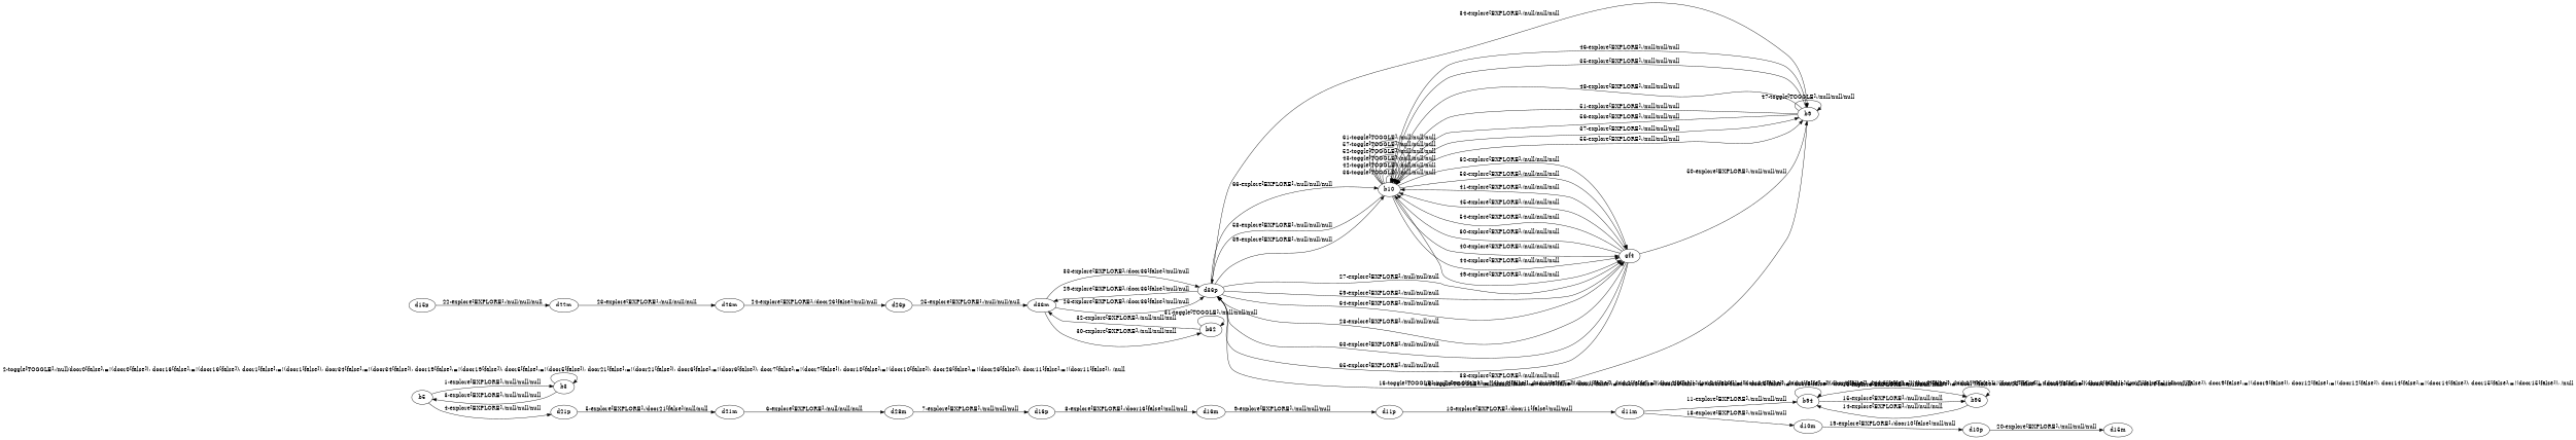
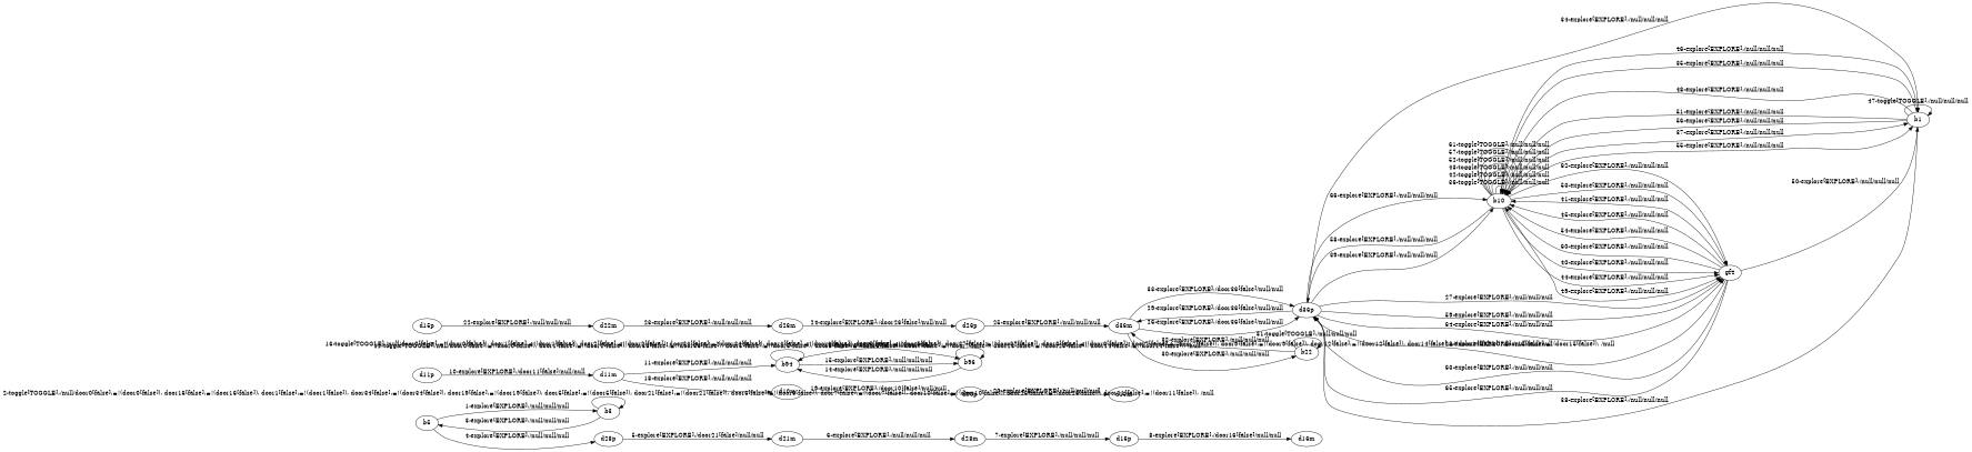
  digraph {
    rankdir=LR
    n1 [label=b5]
    b3
-   d21p
+   d21p [label=d28p]
    d21m
    d28m
    d16p
    d16m
    d11p
    d11m
    b94
    d10m
    b96
-   d10p
+   d10p [label=d90p]
    d15m
    d15p
    d22m
    d26m
    d26p
    d36m
    d36p
-   b22 [label=b62]
+   b22
    gf4
-   b9
+   b9 [label=b1]
    b10
    n1 -> b3 [label="1-explore[EXPLORE];/null/null/null"]
    n1 -> d21p [label="4-explore[EXPLORE];/null/null/null"]
    b3 -> n1 [label="3-explore[EXPLORE];/null/null/null"]
    b3 -> b3 [label="2-toggle[TOGGLE];/null/door0[false]:=!(door0[false]); door16[false]:=!(door16[false]); door1[false]:=!(door1[false]); door34[false]:=!(door34[false]); door19[false]:=!(door19[false]); door5[false]:=!(door5[false]); door21[false]:=!(door21[false]); door6[false]:=!(door6[false]); door7[false]:=!(door7[false]); door10[false]:=!(door10[false]); door26[false]:=!(door26[false]); door11[false]:=!(door11[false]); /null"]
    d21p -> d21m [label="5-explore[EXPLORE];/door21[false]/null/null"]
    d21m -> d28m [label="6-explore[EXPLORE];/null/null/null"]
    d28m -> d16p [label="7-explore[EXPLORE];/null/null/null"]
    d16p -> d16m [label="8-explore[EXPLORE];/door16[false]/null/null"]
-   d16m -> d11p [label="9-explore[EXPLORE];/null/null/null"]
    d11p -> d11m [label="10-explore[EXPLORE];/door11[false]/null/null"]
    d11m -> b94 [label="11-explore[EXPLORE];/null/null/null"]
    d11m -> d10m [label="18-explore[EXPLORE];/null/null/null"]
    b94 -> b94 [label="12-toggle[TOGGLE];/null/door0[false]:=!(door0[false]); door1[false]:=!(door1[false]); door36[false]:=!(door36[false]); door5[false]:=!(door5[false]); door6[false]:=!(door6[false]); door7[false]:=!(door7[false]); door23[false]:=!(door23[false]); door14[false]:=!(door14[false]); /null"]
    b94 -> b96 [label="13-explore[EXPLORE];/null/null/null"]
    b94 -> b96 [label="15-explore[EXPLORE];/null/null/null"]
    d10m -> d10p [label="19-explore[EXPLORE];/door10[false]/null/null"]
    b96 -> b94 [label="14-explore[EXPLORE];/null/null/null"]
    b96 -> b96 [label="16-toggle[TOGGLE];/null/door0[false]:=!(door0[false]); door1[false]:=!(door1[false]); door2[false]:=!(door2[false]); door34[false]:=!(door34[false]); door4[false]:=!(door4[false]); door5[false]:=!(door5[false]); door37[false]:=!(door37[false]); door6[false]:=!(door6[false]); door7[false]:=!(door7[false]); door9[false]:=!(door9[false]); door12[false]:=!(door12[false]); door14[false]:=!(door14[false]); door15[false]:=!(door15[false]); /null"]
    d10p -> d15m [label="20-explore[EXPLORE];/null/null/null"]
    d15p -> d22m [label="22-explore[EXPLORE];/null/null/null"]
    d22m -> d26m [label="23-explore[EXPLORE];/null/null/null"]
    d26m -> d26p [label="24-explore[EXPLORE];/door26[false]/null/null"]
    d26p -> d36m [label="25-explore[EXPLORE];/null/null/null"]
    d36m -> d36p [label="26-explore[EXPLORE];/door36[false]/null/null"]
    d36m -> d36p [label="33-explore[EXPLORE];/door36[false]/null/null"]
    d36m -> b22 [label="30-explore[EXPLORE];/null/null/null"]
    d36p -> d36m [label="29-explore[EXPLORE];/door36[false]/null/null"]
    d36p -> gf4 [label="27-explore[EXPLORE];/null/null/null"]
    d36p -> gf4 [label="59-explore[EXPLORE];/null/null/null"]
    d36p -> gf4 [label="64-explore[EXPLORE];/null/null/null"]
    d36p -> b9 [label="34-explore[EXPLORE];/null/null/null"]
    d36p -> b10 [label="39-explore[EXPLORE];/null/null/null"]
    d36p -> b10 [label="66-explore[EXPLORE];/null/null/null"]
    b22 -> d36m [label="32-explore[EXPLORE];/null/null/null"]
    b22 -> b22 [label="31-toggle[TOGGLE];/null/null/null"]
    gf4 -> d36p [label="28-explore[EXPLORE];/null/null/null"]
    gf4 -> d36p [label="63-explore[EXPLORE];/null/null/null"]
    gf4 -> d36p [label="65-explore[EXPLORE];/null/null/null"]
    gf4 -> b9 [label="50-explore[EXPLORE];/null/null/null"]
    gf4 -> b10 [label="41-explore[EXPLORE];/null/null/null"]
    gf4 -> b10 [label="45-explore[EXPLORE];/null/null/null"]
    gf4 -> b10 [label="54-explore[EXPLORE];/null/null/null"]
    gf4 -> b10 [label="60-explore[EXPLORE];/null/null/null"]
    b9 -> d36p [label="38-explore[EXPLORE];/null/null/null"]
    b9 -> b9 [label="47-toggle[TOGGLE];/null/null/null"]
    b9 -> b10 [label="35-explore[EXPLORE];/null/null/null"]
    b9 -> b10 [label="48-explore[EXPLORE];/null/null/null"]
    b9 -> b10 [label="51-explore[EXPLORE];/null/null/null"]
    b9 -> b10 [label="56-explore[EXPLORE];/null/null/null"]
    b10 -> d36p [label="58-explore[EXPLORE];/null/null/null"]
    b10 -> gf4 [label="40-explore[EXPLORE];/null/null/null"]
    b10 -> gf4 [label="44-explore[EXPLORE];/null/null/null"]
    b10 -> gf4 [label="49-explore[EXPLORE];/null/null/null"]
    b10 -> gf4 [label="53-explore[EXPLORE];/null/null/null"]
    b10 -> gf4 [label="62-explore[EXPLORE];/null/null/null"]
    b10 -> b9 [label="37-explore[EXPLORE];/null/null/null"]
    b10 -> b9 [label="46-explore[EXPLORE];/null/null/null"]
    b10 -> b9 [label="55-explore[EXPLORE];/null/null/null"]
    b10 -> b10 [label="36-toggle[TOGGLE];/null/null/null"]
    b10 -> b10 [label="42-toggle[TOGGLE];/null/null/null"]
    b10 -> b10 [label="43-toggle[TOGGLE];/null/null/null"]
    b10 -> b10 [label="52-toggle[TOGGLE];/null/null/null"]
    b10 -> b10 [label="57-toggle[TOGGLE];/null/null/null"]
    b10 -> b10 [label="61-toggle[TOGGLE];/null/null/null"]
  }
